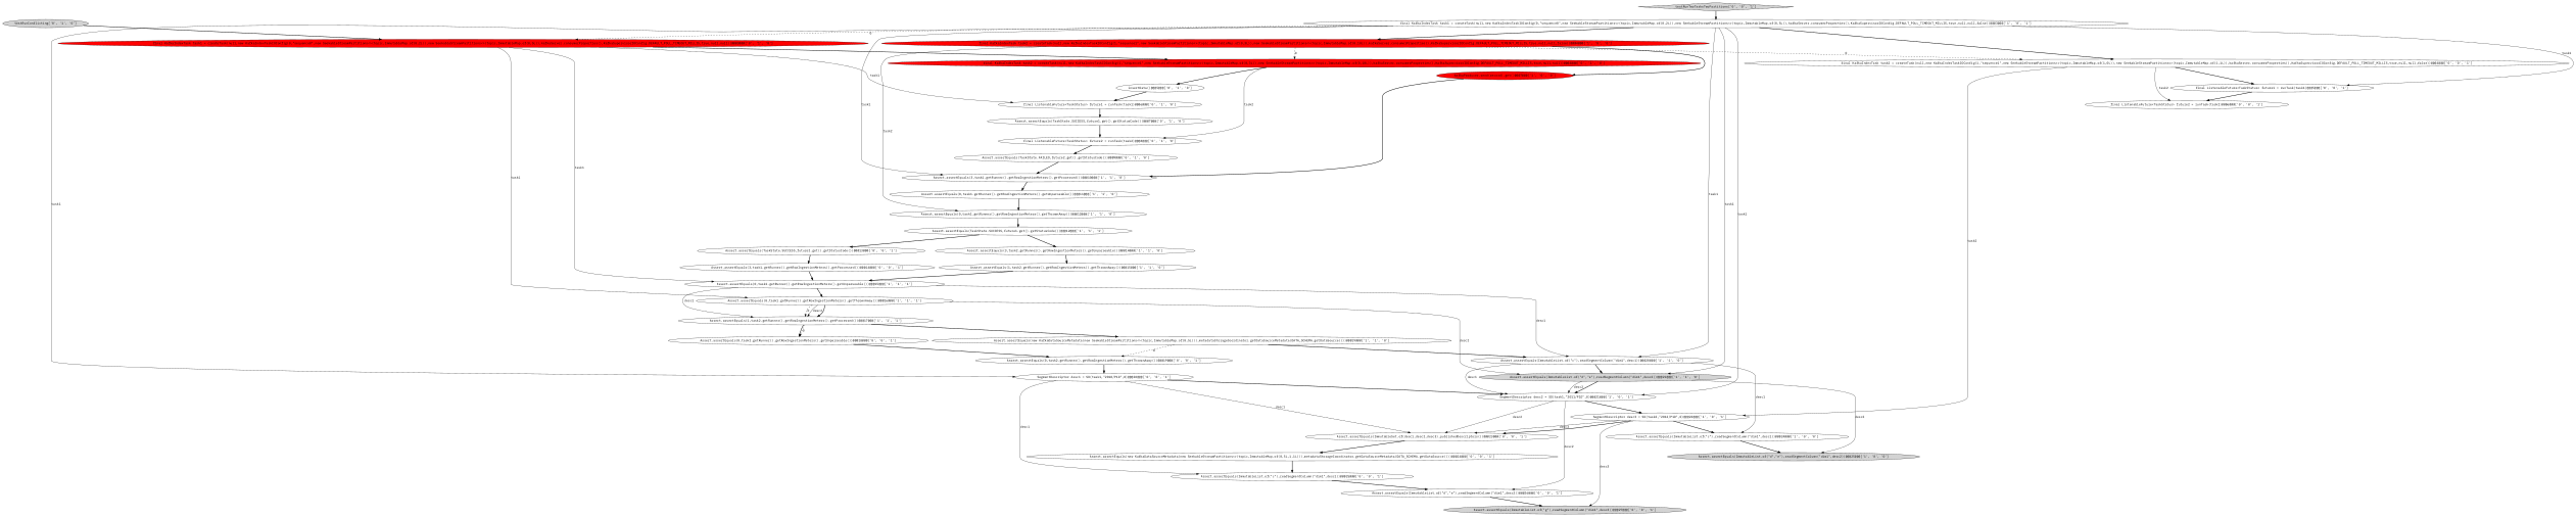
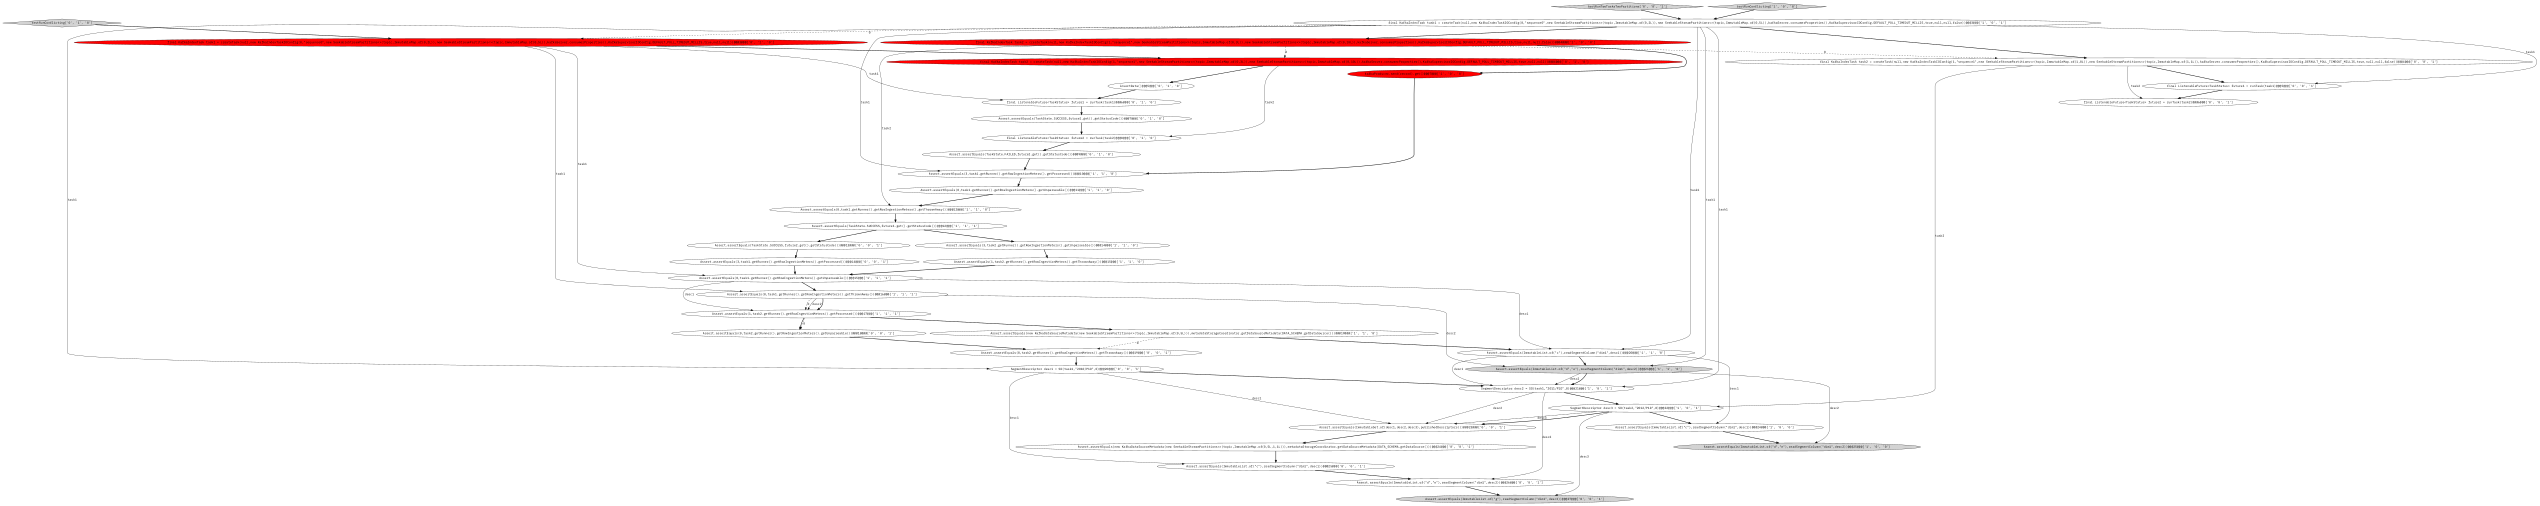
  digraph {
    fontname="IBM Plex Mono"
    node [fillcolor=white fontname="IBM Plex Mono" shape=ellipse style=filled]
    edge [fontname="IBM Plex Mono" style=bold]
    n1 [label="Assert.assertEquals(ImmutableList.of(\"c\"),readSegmentColumn(\"dim1\",desc1))@@@24@@@['1', '0', '0']"]
    n2 [fillcolor=lightgray label="Assert.assertEquals(ImmutableList.of(\"d\",\"e\"),readSegmentColumn(\"dim1\",desc2))@@@25@@@['1', '0', '0']"]
    n3 [label="Assert.assertEquals(0,task2.getRunner().getRowIngestionMeters().getThrownAway())@@@19@@@['0', '0', '1']"]
    n4 [label="SegmentDescriptor desc1 = SD(task1,\"2010/P1D\",0)@@@20@@@['0', '0', '1']"]
    n5 [label="SegmentDescriptor desc2 = SD(task1,\"2011/P1D\",0)@@@21@@@['1', '0', '1']"]
    n6 [label="Assert.assertEquals(ImmutableSet.of(desc1,desc2,desc3),publishedDescriptors())@@@23@@@['0', '0', '1']"]
    n7 [label="Assert.assertEquals(ImmutableList.of(\"c\"),readSegmentColumn(\"dim1\",desc1))@@@25@@@['0', '0', '1']"]
    n8 [label="Assert.assertEquals(3,task1.getRunner().getRowIngestionMeters().getProcessed())@@@10@@@['1', '1', '0']"]
    n9 [label="Assert.assertEquals(0,task1.getRunner().getRowIngestionMeters().getUnparseable())@@@11@@@['1', '1', '0']"]
    n10 [label="Assert.assertEquals(0,task1.getRunner().getRowIngestionMeters().getThrownAway())@@@12@@@['1', '1', '0']"]
    n11 [label="Assert.assertEquals(0,task1.getRunner().getRowIngestionMeters().getUnparseable())@@@15@@@['1', '1', '1']"]
    n12 [label="Assert.assertEquals(ImmutableList.of(\"c\"),readSegmentColumn(\"dim1\",desc1))@@@20@@@['1', '1', '0']"]
    n13 [label="Assert.assertEquals(1,task2.getRunner().getRowIngestionMeters().getProcessed())@@@17@@@['1', '1', '1']"]
    n14 [label="Assert.assertEquals(0,task1.getRunner().getRowIngestionMeters().getThrownAway())@@@16@@@['1', '1', '1']"]
    n15 [fillcolor=lightgray label="Assert.assertEquals(ImmutableList.of(\"d\",\"e\"),readSegmentColumn(\"dim1\",desc2))@@@21@@@['1', '1', '0']"]
    n16 [label="Assert.assertEquals(0,task2.getRunner().getRowIngestionMeters().getUnparseable())@@@18@@@['0', '0', '1']"]
    n17 [label="Assert.assertEquals(new KafkaDataSourceMetadata(new SeekableStreamPartitions<>(topic,ImmutableMap.of(0,5L))),metadataStorageCoordinator.getDataSourceMetadata(DATA_SCHEMA.getDataSource()))@@@19@@@['1', '1', '0']"]
    n18 [label="Assert.assertEquals(ImmutableList.of(\"d\",\"e\"),readSegmentColumn(\"dim1\",desc2))@@@26@@@['0', '0', '1']"]
    n19 [label="SegmentDescriptor desc3 = SD(task2,\"2012/P1D\",0)@@@22@@@['1', '0', '1']"]
    n20 [fillcolor=lightgray label="Assert.assertEquals(ImmutableList.of(\"g\"),readSegmentColumn(\"dim1\",desc3))@@@27@@@['0', '0', '1']"]
    n21 [label="Assert.assertEquals(new KafkaDataSourceMetadata(new SeekableStreamPartitions<>(topic,ImmutableMap.of(0,5L,1,1L))),metadataStorageCoordinator.getDataSourceMetadata(DATA_SCHEMA.getDataSource()))@@@24@@@['0', '0', '1']"]
    n22 [label="final ListenableFuture<TaskStatus> future1 = runTask(task1)@@@5@@@['0', '0', '1']"]
    n23 [label="final ListenableFuture<TaskStatus> future2 = runTask(task2)@@@6@@@['0', '0', '1']"]
    n24 [label="Assert.assertEquals(3,task1.getRunner().getRowIngestionMeters().getProcessed())@@@14@@@['0', '0', '1']"]
    n25 [label="insertData()@@@5@@@['0', '1', '0']"]
    n26 [label="final ListenableFuture<TaskStatus> future1 = runTask(task1)@@@6@@@['0', '1', '0']"]
    n27 [label="Assert.assertEquals(TaskState.SUCCESS,future1.get().getStatusCode())@@@7@@@['0', '1', '0']"]
    n28 [label="Assert.assertEquals(3,task2.getRunner().getRowIngestionMeters().getUnparseable())@@@14@@@['1', '1', '0']"]
    n29 [label="Assert.assertEquals(1,task2.getRunner().getRowIngestionMeters().getThrownAway())@@@15@@@['1', '1', '0']"]
    n30 [fillcolor=red label="final KafkaIndexTask task2 = createTask(null,new KafkaIndexTaskIOConfig(1,\"sequence1\",new SeekableStreamPartitions<>(topic,ImmutableMap.of(0,3L)),new SeekableStreamPartitions<>(topic,ImmutableMap.of(0,10L)),kafkaServer.consumerProperties(),KafkaSupervisorIOConfig.DEFAULT_POLL_TIMEOUT_MILLIS,true,null,null,false))@@@4@@@['1', '0', '0']"]
    n31 [label="final KafkaIndexTask task2 = createTask(null,new KafkaIndexTaskIOConfig(1,\"sequence1\",new SeekableStreamPartitions<>(topic,ImmutableMap.of(1,0L)),new SeekableStreamPartitions<>(topic,ImmutableMap.of(1,1L)),kafkaServer.consumerProperties(),KafkaSupervisorIOConfig.DEFAULT_POLL_TIMEOUT_MILLIS,true,null,null,false))@@@4@@@['0', '0', '1']"]
    n32 [fillcolor=red label="final KafkaIndexTask task2 = createTask(null,new KafkaIndexTaskIOConfig(1,\"sequence1\",new SeekableStreamPartitions<>(topic,ImmutableMap.of(0,3L)),new SeekableStreamPartitions<>(topic,ImmutableMap.of(0,10L)),kafkaServer.consumerProperties(),KafkaSupervisorIOConfig.DEFAULT_POLL_TIMEOUT_MILLIS,true,null,null))@@@4@@@['0', '1', '0']"]
    n33 [fillcolor=red label="kafkaProducer.send(record).get()@@@7@@@['1', '0', '0']"]
    n34 [label="Assert.assertEquals(TaskState.SUCCESS,future1.get().getStatusCode())@@@12@@@['1', '1', '1']"]
    n35 [label="final ListenableFuture<TaskStatus> future2 = runTask(task2)@@@8@@@['0', '1', '0']"]
-   n36 [fillcolor=lightgray label="testRunConflicting['0', '1', '0']"]
+   n36 [fillcolor=lightgray label="testRunConflicting['0', '1', '0']" shape=diamond]
    n37 [fillcolor=red label="final KafkaIndexTask task1 = createTask(null,new KafkaIndexTaskIOConfig(0,\"sequence0\",new SeekableStreamPartitions<>(topic,ImmutableMap.of(0,2L)),new SeekableStreamPartitions<>(topic,ImmutableMap.of(0,5L)),kafkaServer.consumerProperties(),KafkaSupervisorIOConfig.DEFAULT_POLL_TIMEOUT_MILLIS,true,null,null))@@@3@@@['0', '1', '0']"]
    n38 [label="Assert.assertEquals(TaskState.SUCCESS,future2.get().getStatusCode())@@@13@@@['0', '0', '1']"]
    n39 [fillcolor=lightgray label="testRunTwoTasksTwoPartitions['0', '0', '1']" shape=diamond]
    n40 [label="final KafkaIndexTask task1 = createTask(null,new KafkaIndexTaskIOConfig(0,\"sequence0\",new SeekableStreamPartitions<>(topic,ImmutableMap.of(0,2L)),new SeekableStreamPartitions<>(topic,ImmutableMap.of(0,5L)),kafkaServer.consumerProperties(),KafkaSupervisorIOConfig.DEFAULT_POLL_TIMEOUT_MILLIS,true,null,null,false))@@@3@@@['1', '0', '1']"]
    n41 [label="Assert.assertEquals(TaskState.FAILED,future2.get().getStatusCode())@@@9@@@['0', '1', '0']"]
+   n42 [fillcolor=lightgray label="testRunConflicting['1', '0', '0']" shape=diamond]
    n1 -> n2
    n3 -> n4
    n4 -> n5
    n4 -> n6 [label=desc1 style=solid]
    n4 -> n7 [label=desc1 style=solid]
    n5 -> n6 [label=desc2 style=solid]
    n5 -> n18 [label=desc2 style=solid]
    n5 -> n19
    n6 -> n21
    n7 -> n18
    n8 -> n9
    n9 -> n10
    n10 -> n34
    n11 -> n12 [label=desc1 style=solid]
    n11 -> n13 [label=desc1 style=solid]
    n11 -> n14
    n12 -> n1 [label=desc1 style=solid]
    n12 -> n5 [label=desc1 style=solid]
    n12 -> n15
    n13 -> n16
    n13 -> n16 [label=0 style=dashed]
    n13 -> n17
    n14 -> n13 [label=desc2 style=solid]
    n14 -> n13
    n14 -> n13 [label=0 style=dashed]
    n14 -> n15 [label=desc2 style=solid]
    n15 -> n2 [label=desc2 style=solid]
    n15 -> n5 [label=desc2 style=solid]
    n15 -> n5
    n16 -> n3
    n17 -> n3 [label=0 style=dashed]
    n17 -> n12
    n18 -> n20
    n19 -> n1
    n19 -> n6 [label=desc3 style=solid]
    n19 -> n6
    n19 -> n20 [label=desc3 style=solid]
    n21 -> n7
    n22 -> n23
    n24 -> n11
    n25 -> n26
    n26 -> n27
    n27 -> n35
    n28 -> n29
    n29 -> n11
    n30 -> n10 [label=task2 style=solid]
    n30 -> n31 [label=0 style=dashed]
    n30 -> n32 [label=0 style=dashed]
    n30 -> n33
    n31 -> n19 [label=task2 style=solid]
    n31 -> n22
    n31 -> n23 [label=task2 style=solid]
    n32 -> n25
    n32 -> n35 [label=task2 style=solid]
    n33 -> n8
    n34 -> n28
    n34 -> n38
    n35 -> n41
    n36 -> n37
    n37 -> n11 [label=task1 style=solid]
    n37 -> n14 [label=task1 style=solid]
    n37 -> n26 [label=task1 style=solid]
    n37 -> n32
    n38 -> n24
    n39 -> n40
    n40 -> n4 [label=task1 style=solid]
    n40 -> n5 [label=task1 style=solid]
    n40 -> n8 [label=task1 style=solid]
    n40 -> n12 [label=task1 style=solid]
    n40 -> n15 [label=task1 style=solid]
    n40 -> n22 [label=task1 style=solid]
    n40 -> n30
    n40 -> n31
    n40 -> n37 [label=0 style=dashed]
    n41 -> n8
+   n42 -> n40
  }
